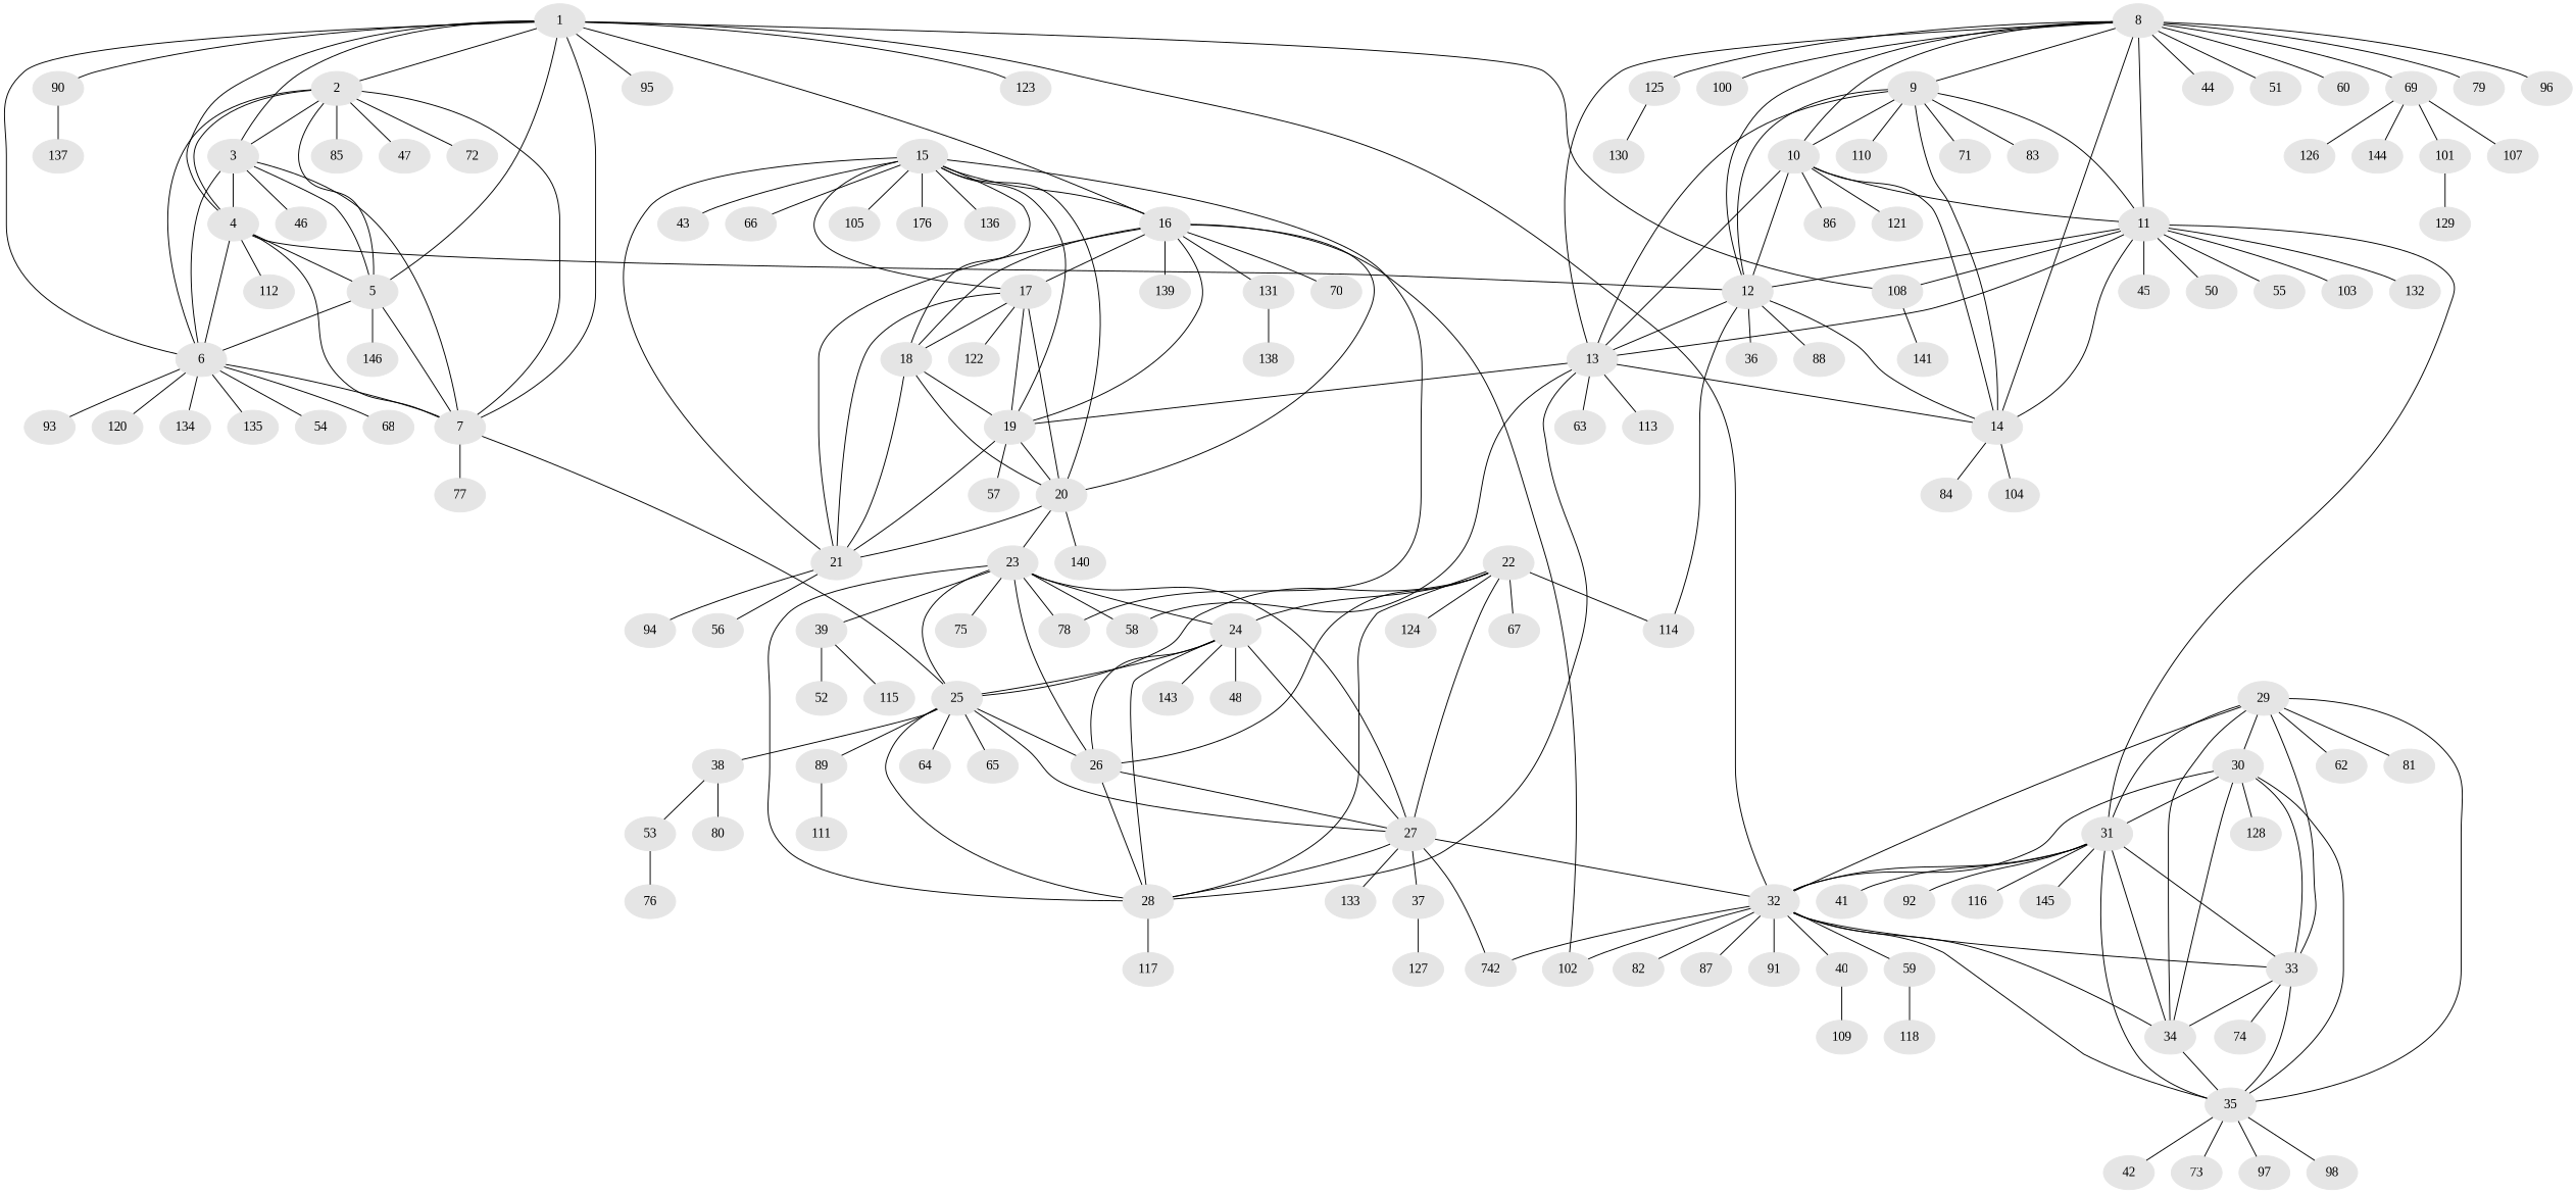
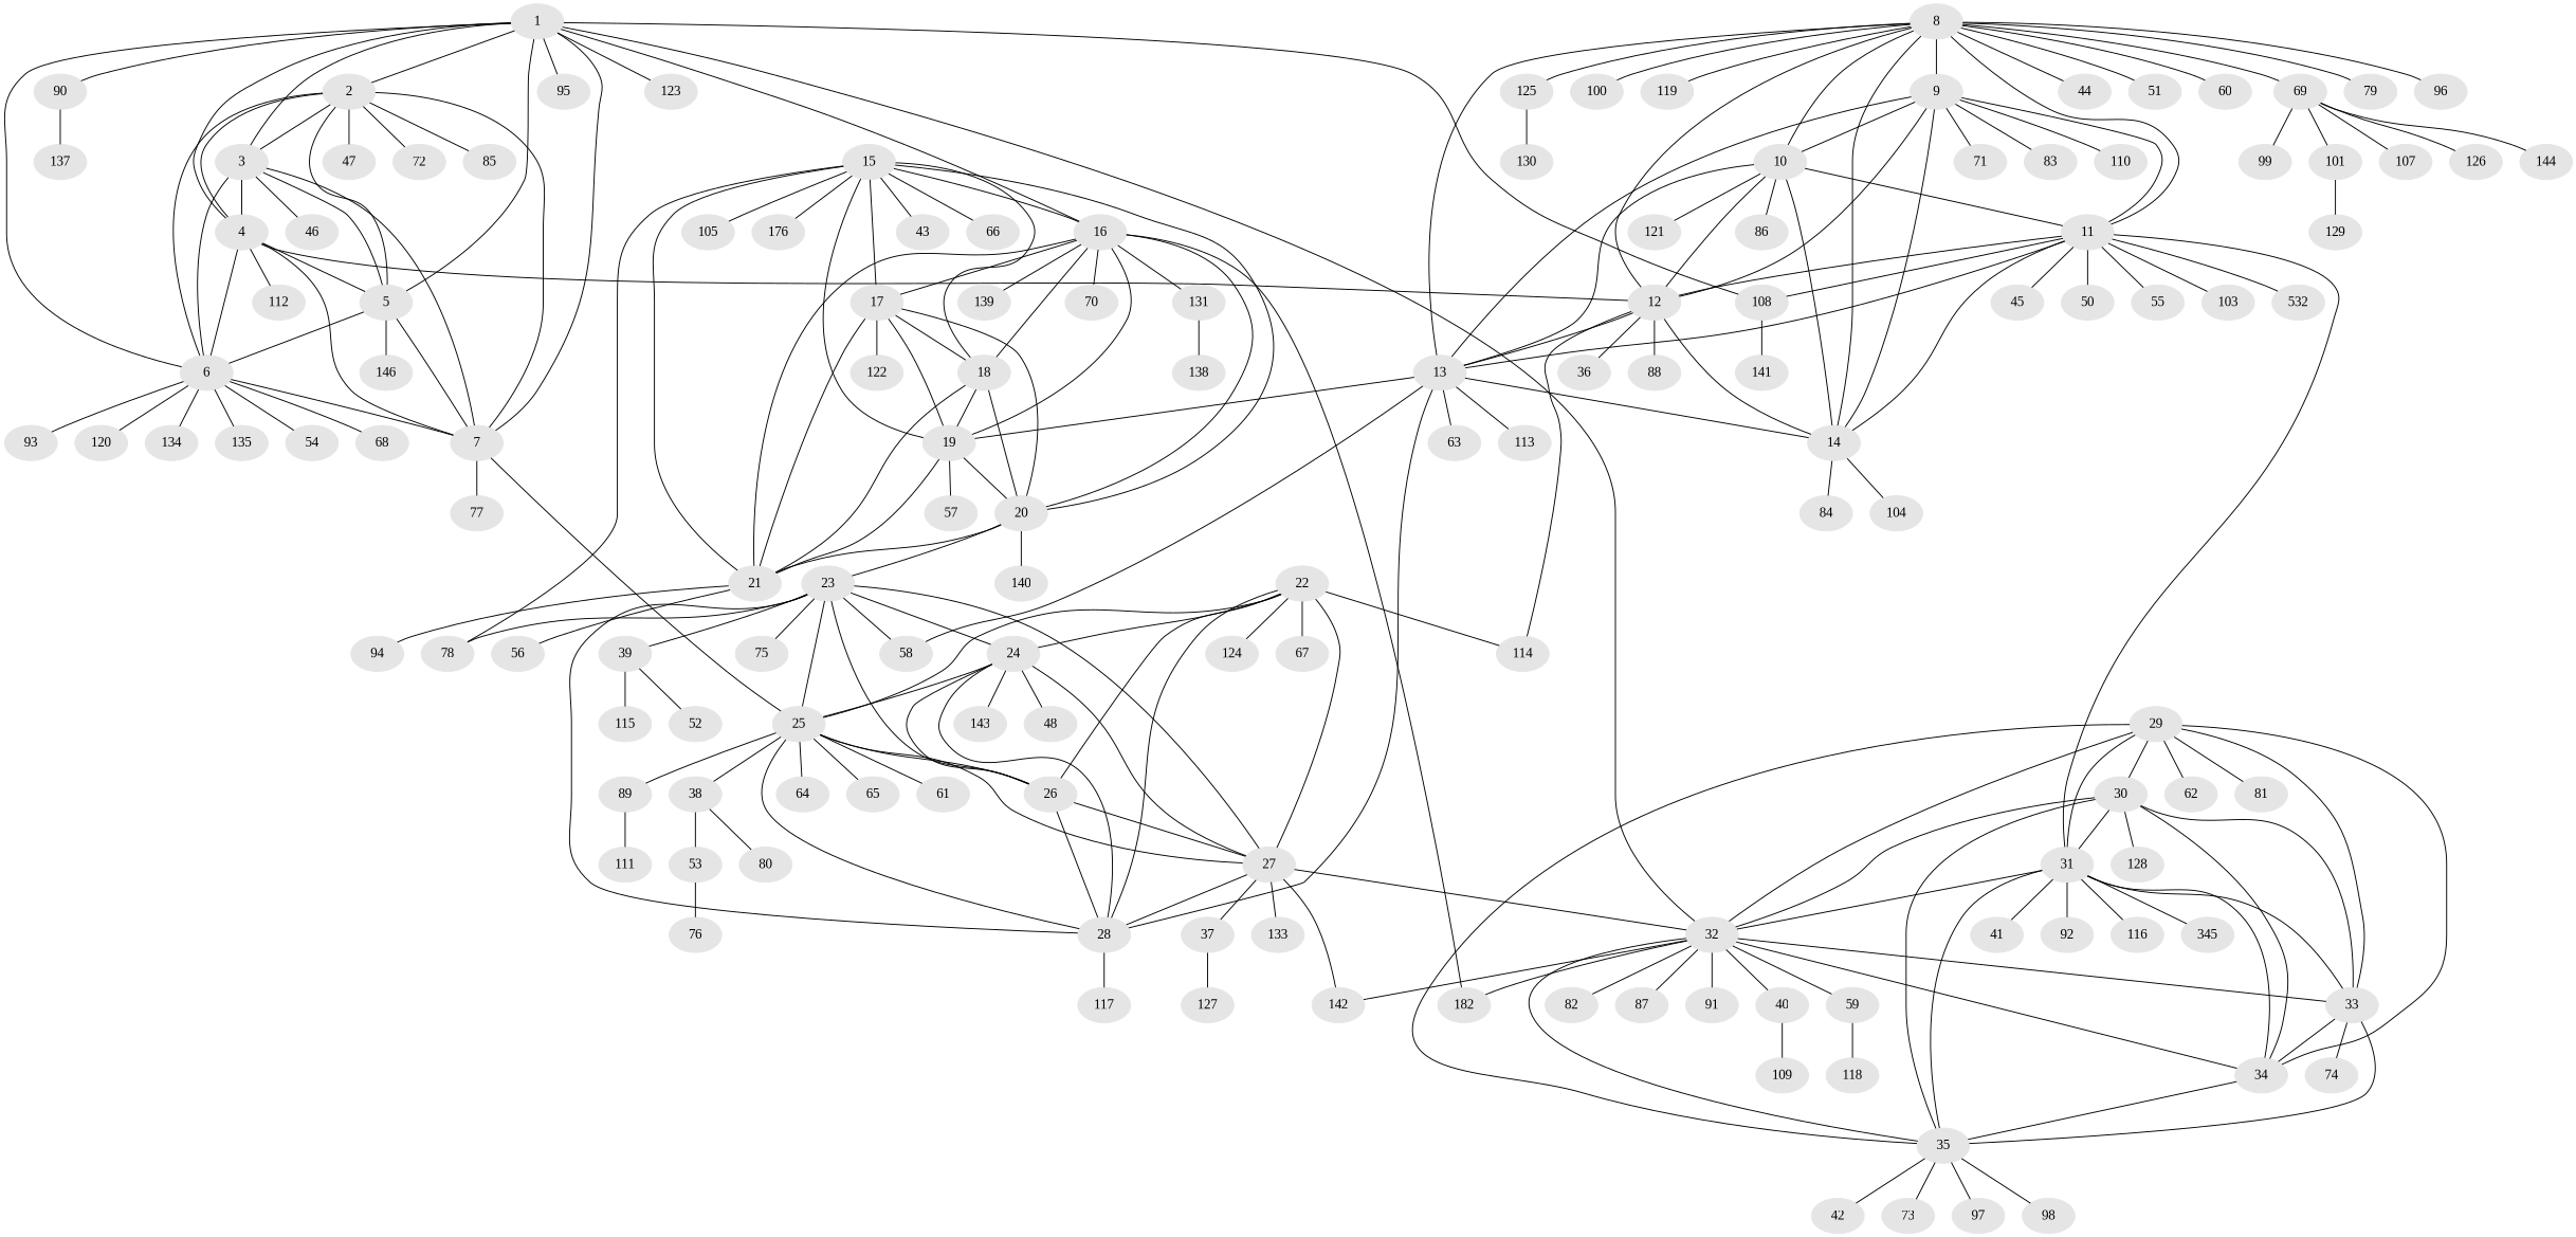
  graph {
    fontname="Liberation Serif"
    node [color=gray90 fontname="Liberation Serif" style=filled]
    edge [fontname="Liberation Serif"]
    1
    2
    3
    4
    5
    6
    7
    16
    32
    90
    95
    108
    123
    47
    72
    85
    46
    12
    112
    146
    54
    68
    93
    120
    134
    135
    25
    77
    19
    17
    18
    20
    21
    70
-   102
+   102 [label=182]
    131
    139
    35
-   142 [label=742]
+   142
    33
    34
    40
    59
    82
    87
    91
    137
    141
    13
    14
    36
    88
    114
    28
    26
    27
    38
+   61
    64
    65
    89
    8
    9
    10
    11
    44
    51
    60
    69
    79
    96
    100
+   119
    125
    71
    83
    110
    86
    121
    31
    45
    50
    55
    103
-   132
+   132 [label=532]
    58
    63
    113
    84
    104
+   99
    101
    107
    126
    144
    130
    41
    92
    116
-   145
+   145 [label=345]
    57
    117
    15
    43
    66
    78
    105
    n108 [label=176]
-   136
    122
    23
    140
    56
    94
    138
    42
    73
    97
    98
    24
    39
    75
    22
    67
    124
    48
    143
    37
    133
    52
    115
    53
    80
    111
    127
    29
    30
    62
    81
    128
    74
    109
    118
    76
    129
    1 -- 2
    1 -- 3
    1 -- 4
    1 -- 5
    1 -- 6
    1 -- 7
    1 -- 16
    1 -- 32
    1 -- 90
    1 -- 95
    1 -- 108
    1 -- 123
    2 -- 3
    2 -- 4
    2 -- 5
    2 -- 6
    2 -- 7
    2 -- 47
    2 -- 72
    2 -- 85
    3 -- 4
    3 -- 5
    3 -- 6
    3 -- 7
    3 -- 46
    4 -- 5
    4 -- 6
    4 -- 7
    4 -- 12
    4 -- 112
    5 -- 6
    5 -- 7
    5 -- 146
    6 -- 7
    6 -- 54
    6 -- 68
    6 -- 93
    6 -- 120
    6 -- 134
    6 -- 135
    7 -- 25
    7 -- 77
    16 -- 19
    16 -- 17
    16 -- 18
    16 -- 20
    16 -- 21
    16 -- 70
    16 -- 102
    16 -- 131
    16 -- 139
    32 -- 102
    32 -- 35
    32 -- 142
    32 -- 33
    32 -- 34
    32 -- 40
    32 -- 59
    32 -- 82
    32 -- 87
    32 -- 91
    90 -- 137
    108 -- 141
    12 -- 13
    12 -- 14
    12 -- 36
    12 -- 88
    12 -- 114
    25 -- 28
    25 -- 26
    25 -- 27
    25 -- 38
+   25 -- 61
    25 -- 64
    25 -- 65
    25 -- 89
    19 -- 20
    19 -- 21
    19 -- 57
    17 -- 19
    17 -- 18
    17 -- 20
    17 -- 21
    17 -- 122
    18 -- 19
    18 -- 20
    18 -- 21
    20 -- 21
    20 -- 23
    20 -- 140
    21 -- 56
    21 -- 94
    131 -- 138
    35 -- 42
    35 -- 73
    35 -- 97
    35 -- 98
    33 -- 35
    33 -- 34
    33 -- 74
    34 -- 35
    40 -- 109
    59 -- 118
    13 -- 19
    13 -- 14
    13 -- 28
    13 -- 58
    13 -- 63
    13 -- 113
    14 -- 84
    14 -- 104
    28 -- 117
    26 -- 28
    26 -- 27
    27 -- 32
    27 -- 142
    27 -- 28
    27 -- 37
    27 -- 133
    38 -- 53
    38 -- 80
    89 -- 111
    8 -- 12
    8 -- 13
    8 -- 14
    8 -- 9
    8 -- 10
    8 -- 11
    8 -- 44
    8 -- 51
    8 -- 60
    8 -- 69
    8 -- 79
    8 -- 96
    8 -- 100
+   8 -- 119
    8 -- 125
    9 -- 12
    9 -- 13
    9 -- 14
    9 -- 10
    9 -- 11
    9 -- 71
    9 -- 83
    9 -- 110
    10 -- 12
    10 -- 13
    10 -- 14
    10 -- 11
    10 -- 86
    10 -- 121
    11 -- 108
    11 -- 12
    11 -- 13
    11 -- 14
    11 -- 31
    11 -- 45
    11 -- 50
    11 -- 55
    11 -- 103
    11 -- 132
+   69 -- 99
    69 -- 101
    69 -- 107
    69 -- 126
    69 -- 144
    125 -- 130
    31 -- 32
    31 -- 35
    31 -- 33
    31 -- 34
    31 -- 41
    31 -- 92
    31 -- 116
    31 -- 145
    101 -- 129
    15 -- 16
    15 -- 19
    15 -- 17
    15 -- 18
    15 -- 20
    15 -- 21
    15 -- 43
    15 -- 66
    15 -- 78
    15 -- 105
    15 -- n108
-   15 -- 136
    23 -- 25
    23 -- 28
    23 -- 26
    23 -- 27
    23 -- 58
    23 -- 78
    23 -- 24
    23 -- 39
    23 -- 75
    24 -- 25
    24 -- 28
    24 -- 26
    24 -- 27
    24 -- 48
    24 -- 143
    39 -- 52
    39 -- 115
    22 -- 25
    22 -- 114
    22 -- 28
    22 -- 26
    22 -- 27
    22 -- 24
    22 -- 67
    22 -- 124
    37 -- 127
    53 -- 76
    29 -- 32
    29 -- 35
    29 -- 33
    29 -- 34
    29 -- 31
    29 -- 30
    29 -- 62
    29 -- 81
    30 -- 32
    30 -- 35
    30 -- 33
    30 -- 34
    30 -- 31
    30 -- 128
  }
